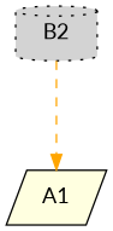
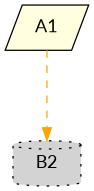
  digraph {
    mindist=1.0
    nodesep=0.6
    rankdir=TB
    ranksep=1.0
    root=Demo
    fontname=Lato
    node [bpentry=false bpexit=false color=black cpu=0 patentry=false patexit=false fontname=Lato]
    A1 [beamproc=beamA fillcolor=lightyellow flags="0x00000000" pattern=patternA prio=0 qty=0 shape=parallelogram style=filled toffs=140721163890192 tvalid=0 type=noop vabs=false]
    B2 [beamproc=beamB fillcolor=lightgrey flags="0x00000008" pattern=patternB qhi=false qil=false qlo=false shape=cylinder style="dotted,filled" tperiod=0 type=blockalign]
-   B2 -> A1 [color=orange style=dashed type=baddefdst fontname=Lato]
+   A1 -> B2 [color=orange style=dashed type=baddefdst fontname=Lato]
  }
